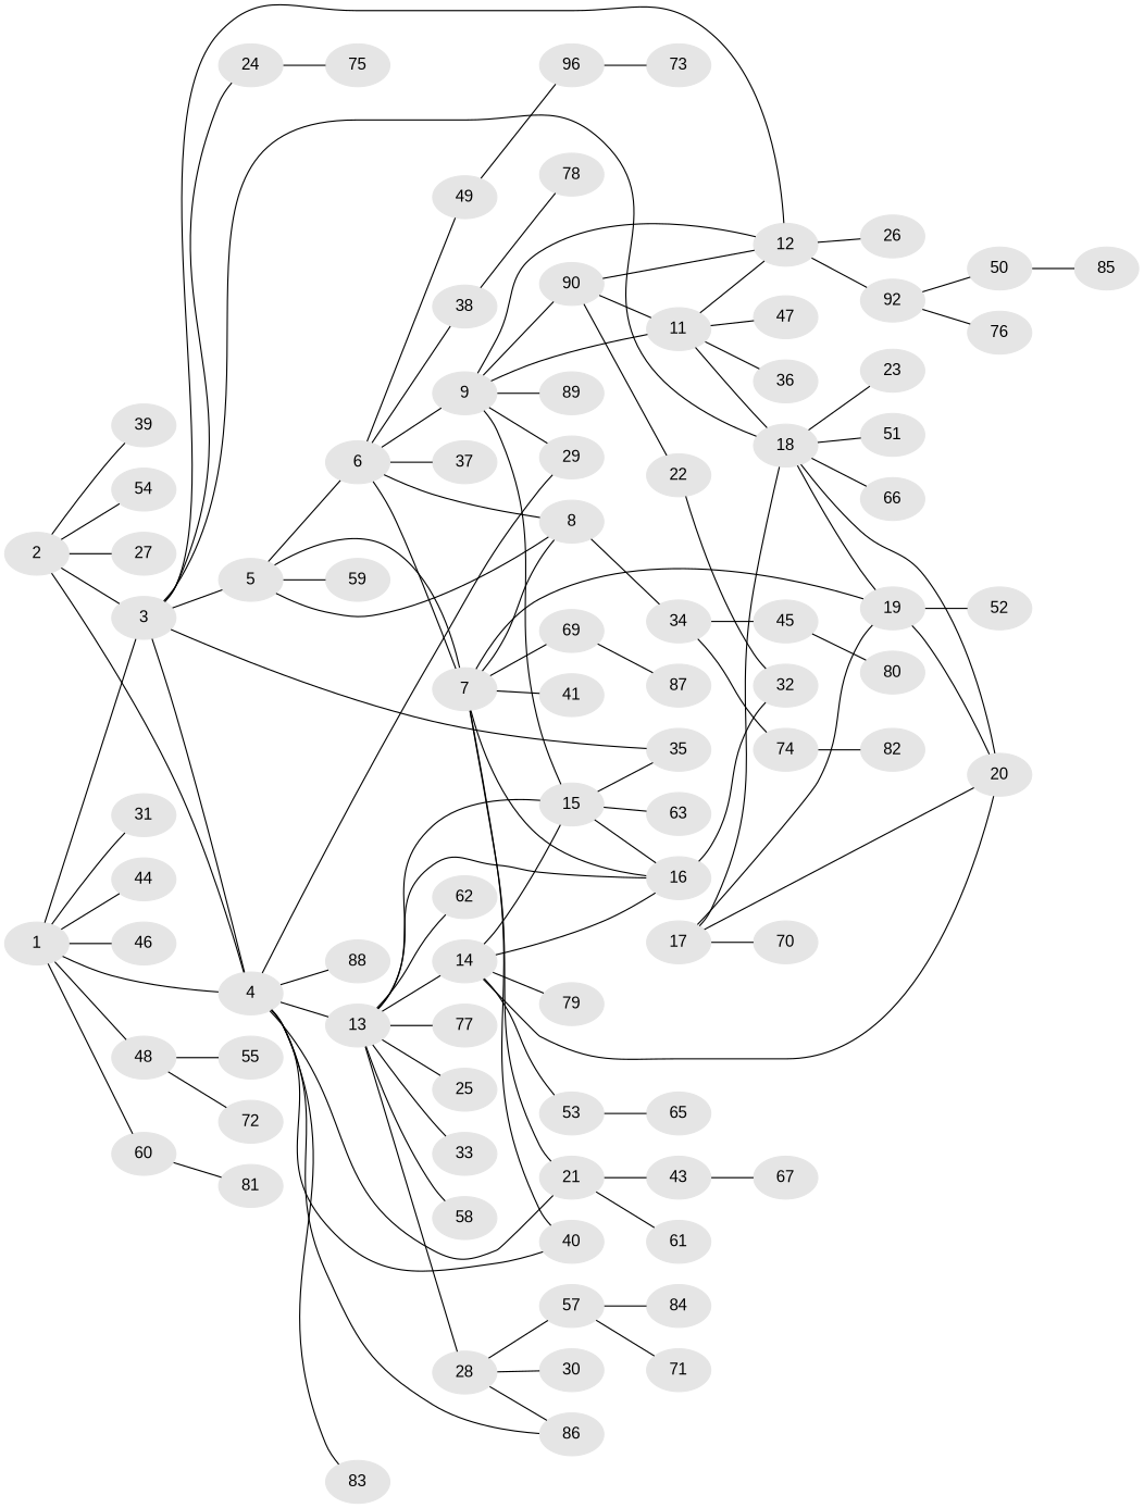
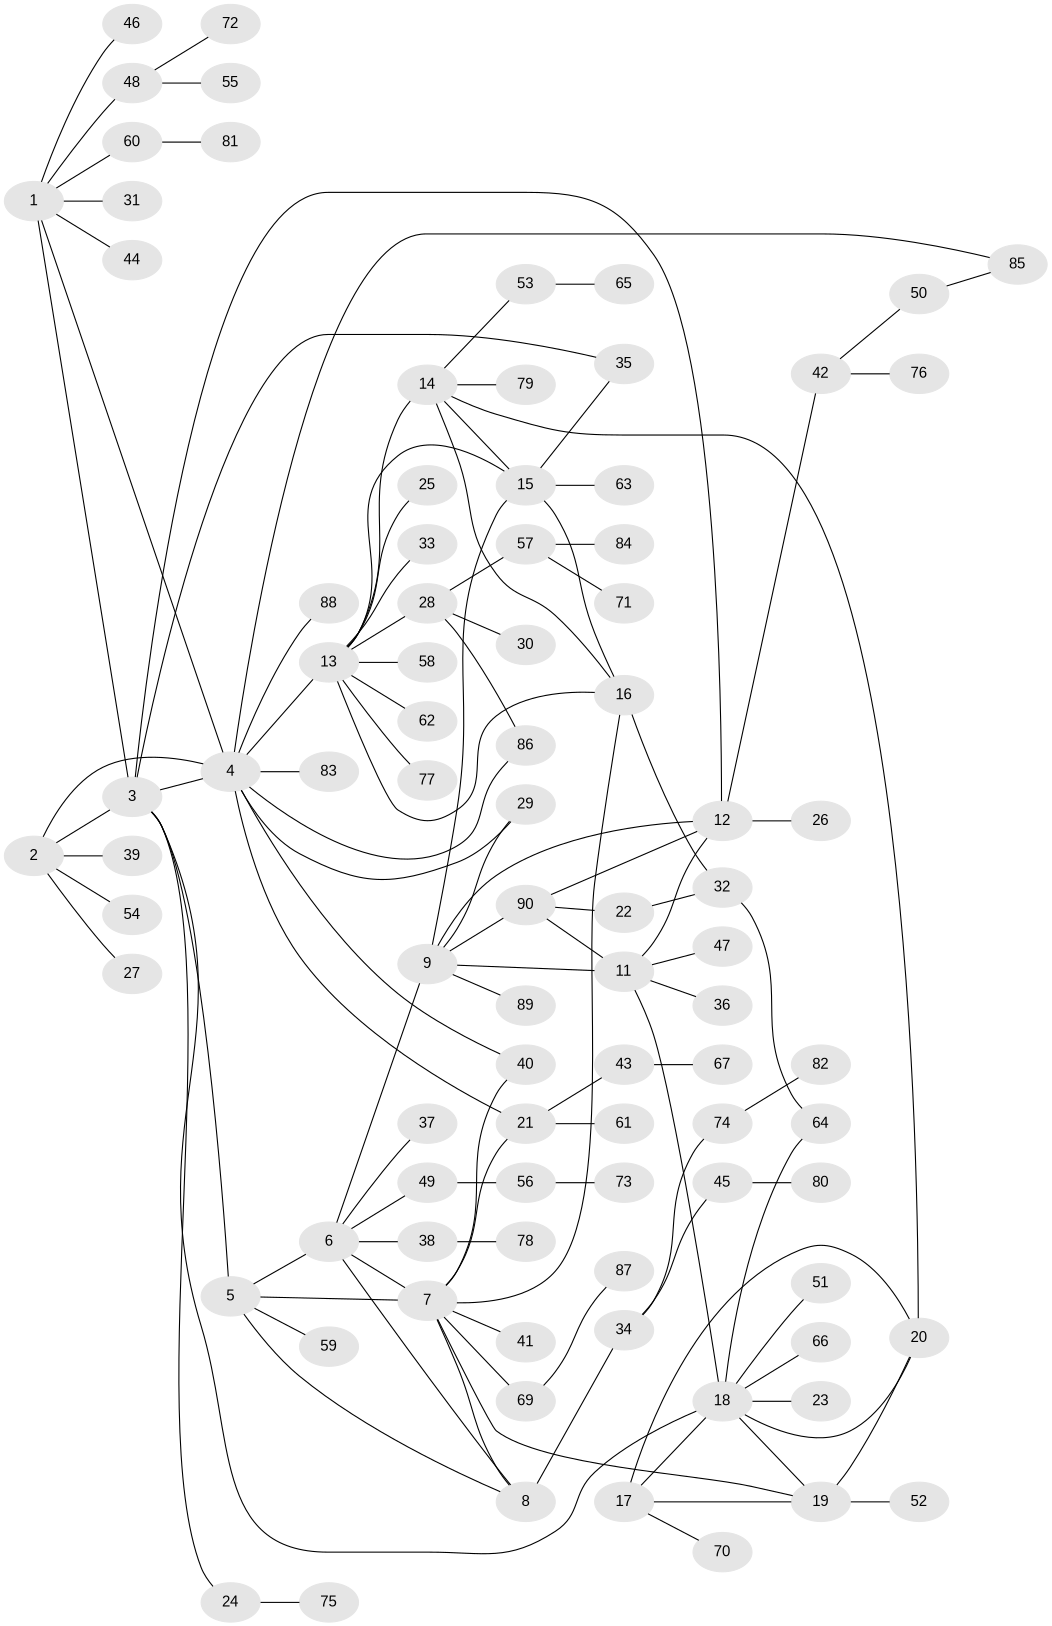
  graph {
    fontname="Liberation Sans"
    rankdir=LR
    node [color=gray90 fontname="Liberation Sans" style=filled]
    edge [fontname="Liberation Sans"]
    1
    3
    4
    31
    44
    46
    48
    60
    2
    27
    39
    54
    5
    12
    18
    24
    35
    13
    21
    29
    40
    83
    85
    86
    88
    55
    72
    81
    6
    7
    8
    59
    26
-   42 [label=92]
+   42
    19
    20
    23
    51
+   64
    66
    75
    16
    15
    14
    25
    28
    33
    58
    62
    77
    43
    61
    9
    37
    38
    49
    41
    69
    34
    n60 [label=90]
    11
    89
    78
-   56 [label=96]
+   56
    32
    52
    87
    45
    74
    22
    36
    47
    63
    67
    50
    76
    53
    79
    30
    57
    65
    17
    70
    71
    84
    80
    82
    73
    1 -- 3
    1 -- 4
    1 -- 31
    1 -- 44
    1 -- 46
    1 -- 48
    1 -- 60
    3 -- 4
    3 -- 5
    3 -- 12
    3 -- 18
    3 -- 24
    3 -- 35
    4 -- 13
    4 -- 21
    4 -- 29
    4 -- 40
    4 -- 83
+   4 -- 85
    4 -- 86
    4 -- 88
    48 -- 55
    48 -- 72
    60 -- 81
    2 -- 3
    2 -- 4
    2 -- 27
    2 -- 39
    2 -- 54
    5 -- 6
    5 -- 7
    5 -- 8
    5 -- 59
    12 -- 26
    12 -- 42
    18 -- 19
    18 -- 20
    18 -- 23
    18 -- 51
+   18 -- 64
    18 -- 66
    24 -- 75
    13 -- 16
    13 -- 15
    13 -- 14
    13 -- 25
    13 -- 28
    13 -- 33
    13 -- 58
    13 -- 62
    13 -- 77
    21 -- 43
    21 -- 61
    6 -- 7
    6 -- 8
    6 -- 9
    6 -- 37
    6 -- 38
    6 -- 49
    7 -- 21
    7 -- 40
    7 -- 8
    7 -- 19
    7 -- 16
    7 -- 41
    7 -- 69
    8 -- 34
    42 -- 50
    42 -- 76
    19 -- 20
    19 -- 52
    16 -- 32
    15 -- 35
    15 -- 16
    15 -- 63
    14 -- 20
    14 -- 16
    14 -- 15
    14 -- 53
    14 -- 79
    28 -- 86
    28 -- 30
    28 -- 57
    43 -- 67
    9 -- 12
    9 -- 29
    9 -- 15
    9 -- n60
    9 -- 11
    9 -- 89
    38 -- 78
    49 -- 56
    69 -- 87
    34 -- 45
    34 -- 74
    n60 -- 12
    n60 -- 11
    n60 -- 22
    11 -- 12
    11 -- 18
    11 -- 36
    11 -- 47
    56 -- 73
+   32 -- 64
    45 -- 80
    74 -- 82
    22 -- 32
    50 -- 85
    53 -- 65
    57 -- 71
    57 -- 84
    17 -- 18
    17 -- 19
    17 -- 20
    17 -- 70
  }
